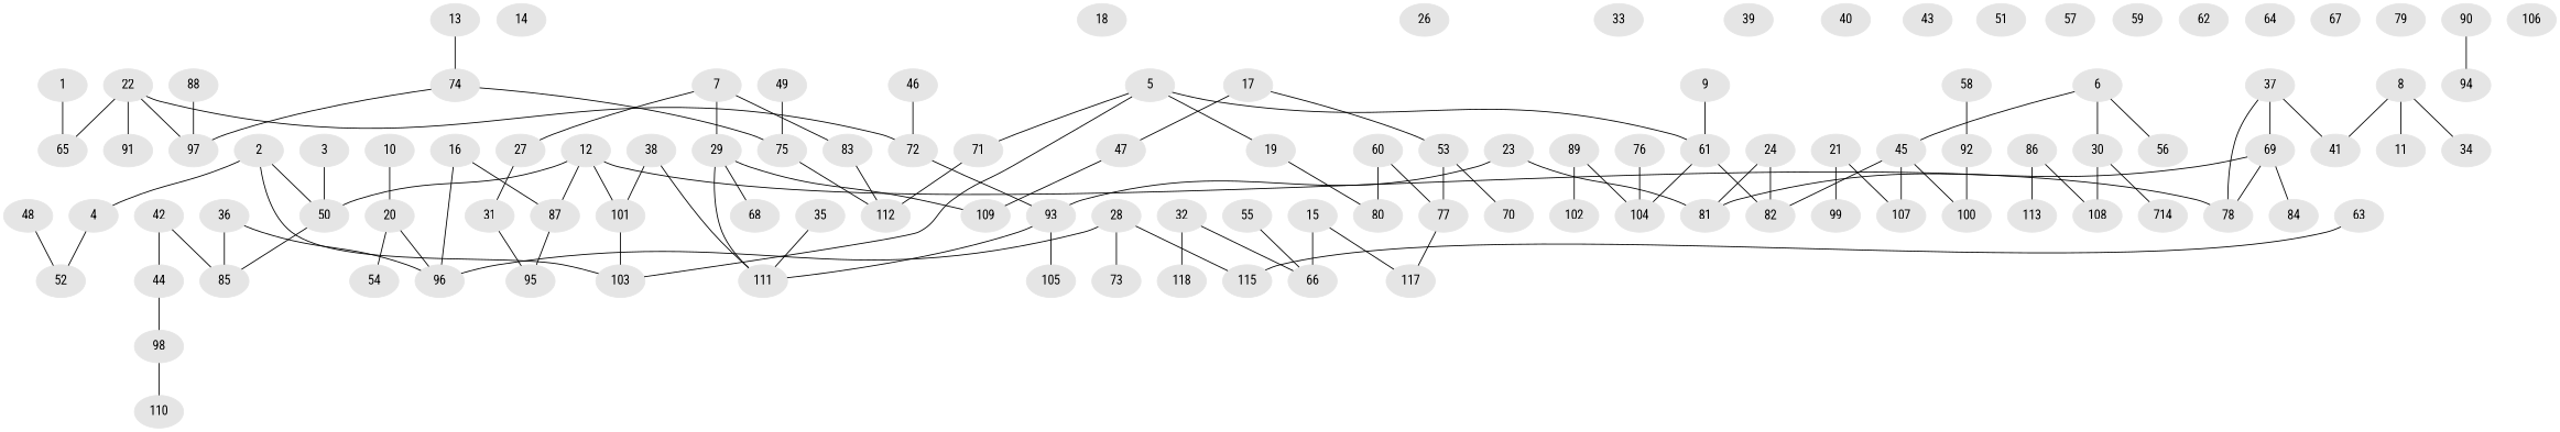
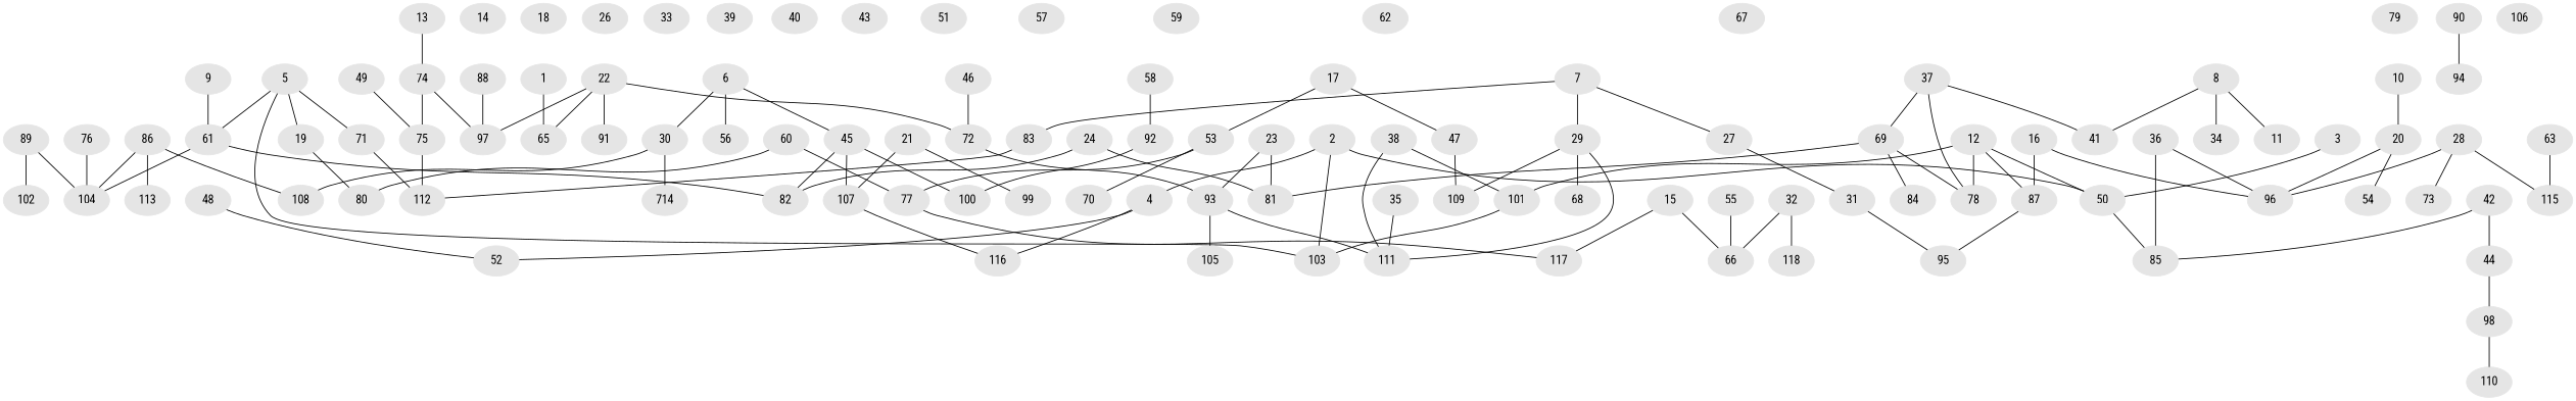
  graph {
    fontname="Roboto Condensed"
    node [color=gray90 fontname="Roboto Condensed" style=filled]
    edge [fontname="Roboto Condensed"]
    1
    65
    2
    4
    50
    103
    52
+   116
    85
    3
    5
    19
    61
    71
    80
    82
    104
    112
    6
    30
    45
    56
    108
    n24 [label=714]
    107
    100
    7
    27
    29
    83
    31
    68
    109
    111
    8
    11
    34
    41
    9
    10
    20
    96
    54
    12
    78
    87
    101
    95
    13
    74
    97
    75
    14
    15
    66
    117
    16
    17
    47
    53
    70
    77
    18
    21
    99
    22
    72
    91
    93
    23
    81
    105
    24
    46
    26
    28
    115
    73
    32
    118
    33
    35
    36
    37
    69
    84
    38
    39
    40
    42
    44
    98
    43
    110
    48
    49
    51
    55
    57
    58
    92
    59
    60
    76
    62
    63
-   64
    67
    79
    86
    113
    88
    89
    102
    90
    94
    106
    1 -- 65
    2 -- 4
    2 -- 50
    2 -- 103
    4 -- 52
+   4 -- 116
    50 -- 85
    3 -- 50
    5 -- 103
    5 -- 19
    5 -- 61
    5 -- 71
    19 -- 80
    61 -- 82
    61 -- 104
    71 -- 112
    6 -- 30
    6 -- 45
    6 -- 56
    30 -- 108
    30 -- n24
    45 -- 82
    45 -- 107
    45 -- 100
+   107 -- 116
    7 -- 27
    7 -- 29
    7 -- 83
    27 -- 31
    29 -- 68
    29 -- 109
    29 -- 111
    83 -- 112
    31 -- 95
    8 -- 11
    8 -- 34
    8 -- 41
    9 -- 61
    10 -- 20
    20 -- 96
    20 -- 54
    12 -- 50
    12 -- 78
    12 -- 87
    12 -- 101
    87 -- 95
    101 -- 103
    13 -- 74
    74 -- 97
    74 -- 75
    75 -- 112
    15 -- 66
    15 -- 117
    16 -- 96
    16 -- 87
    17 -- 47
    17 -- 53
    47 -- 109
    53 -- 70
    53 -- 77
    77 -- 117
    21 -- 107
    21 -- 99
    22 -- 65
    22 -- 97
    22 -- 72
    22 -- 91
    72 -- 93
    93 -- 111
    93 -- 105
    23 -- 93
    23 -- 81
    24 -- 82
    24 -- 81
    46 -- 72
    28 -- 96
    28 -- 115
    28 -- 73
    32 -- 66
    32 -- 118
    35 -- 111
    36 -- 85
    36 -- 96
    37 -- 41
    37 -- 78
    37 -- 69
    69 -- 78
    69 -- 81
    69 -- 84
    38 -- 111
    38 -- 101
    42 -- 85
    42 -- 44
    44 -- 98
    98 -- 110
    48 -- 52
    49 -- 75
    55 -- 66
    58 -- 92
    92 -- 100
    60 -- 80
    60 -- 77
    76 -- 104
    63 -- 115
+   86 -- 104
    86 -- 108
    86 -- 113
    88 -- 97
    89 -- 104
    89 -- 102
    90 -- 94
  }
